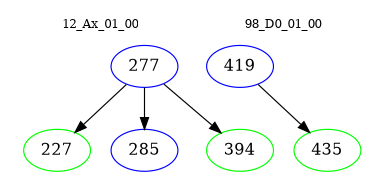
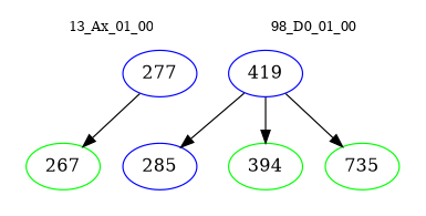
  digraph {
    node [color=blue]
    edge [color=black]
    n1 [label=277]
-   n2 [color=green label=227]
+   n2 [color=green label=267]
    n3 [label=285]
    n4 [label=419]
    n5 [color=green label=394]
-   n6 [color=green label=435]
+   n6 [color=green label=735]
    subgraph cluster_1 {
      color=white
      fontsize=10
-     label="12_Ax_01_00"
+     label="13_Ax_01_00"
      n1
      n2
      n3
    }
    subgraph cluster_2 {
      color=white
      fontsize=10
      label="98_D0_01_00"
      n4
      n5
      n6
    }
    n1 -> n2
-   n1 -> n3
-   n1 -> n5
+   n4 -> n3
+   n4 -> n5
    n4 -> n6
  }
